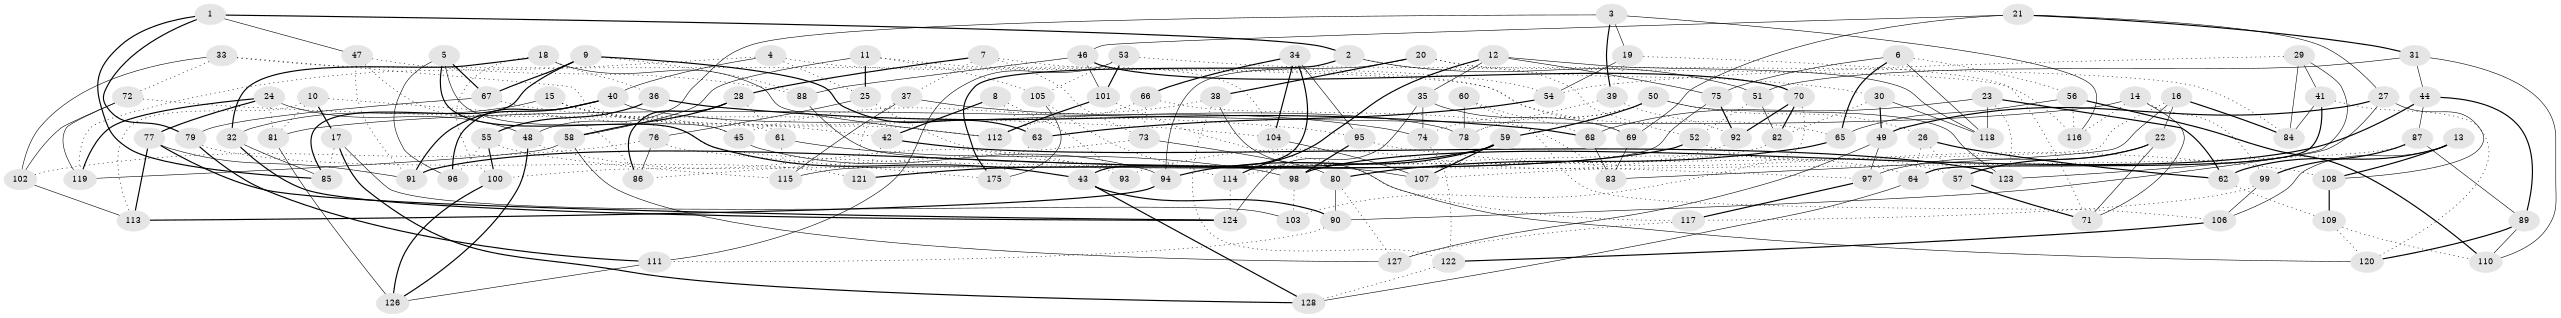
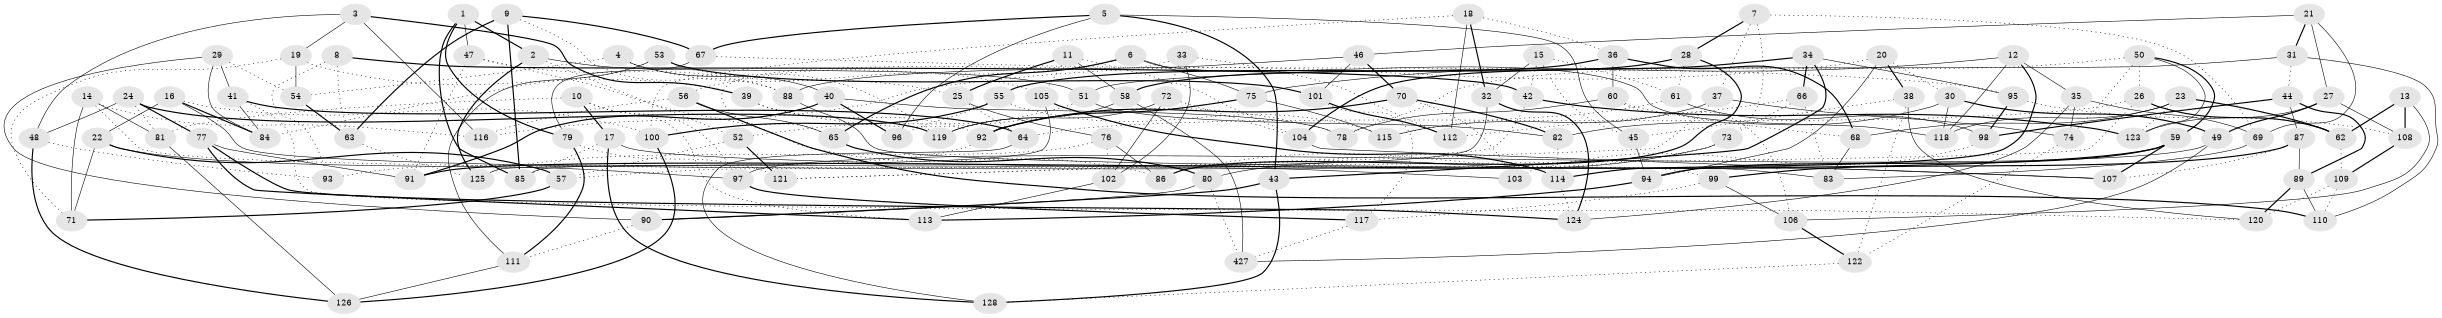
  graph {
    node [color=gray90 style=filled]
    edge [style=dotted]
    1
    2
    47
    79
    85
    51
    52
-   125 [label=175]
+   125
    88
    86
    91
    121
    111
    82
    57
    3
    19
    39
    48
    116
    54
    71
    78
    92
    93
    126
    4
    25
    40
    119
    64
    76
    96
    63
    5
    43
    45
    67
    128
    90
    94
    95
    6
    56
    65
    75
    118
    110
    80
    115
    7
    28
    37
    69
    73
    58
    61
    74
    83
    8
    42
    26
    62
    123
    9
    107
    10
    17
    81
    97
    113
    103
    117
    11
    104
    105
-   127
+   127 [label=427]
    114
    12
    35
    124
    13
    106
    108
    109
    122
    14
    99
    15
    32
    98
    16
    22
    84
    100
    18
    36
    112
    68
    55
    60
    20
    30
    38
    49
    120
    21
    27
    31
    46
    44
    70
    101
    23
    24
    77
    102
    29
    41
    87
    89
    33
    72
    34
    66
    50
    59
    53
    1 -- 2 [style=bold]
    1 -- 47 [style=solid]
    1 -- 79 [style=bold]
    1 -- 85 [style=bold]
    2 -- 51 [style=solid]
    2 -- 52
    2 -- 125 [style=bold]
    47 -- 88
    47 -- 86
    47 -- 91
    79 -- 121
    79 -- 111 [style=bold]
    51 -- 52
    51 -- 82 [style=solid]
    52 -- 121 [style=bold]
    52 -- 57
    88 -- 107 [style=solid]
    111 -- 126 [style=solid]
    82 -- 114
    57 -- 71 [style=bold]
    3 -- 19 [style=solid]
    3 -- 39 [style=bold]
    3 -- 48 [style=solid]
    3 -- 116 [style=solid]
    19 -- 39
    19 -- 54 [style=solid]
    19 -- 71
    39 -- 78
    39 -- 92
    48 -- 93
    48 -- 126 [style=bold]
    54 -- 63 [style=bold]
    92 -- 93
    4 -- 54
    4 -- 25
    4 -- 40 [style=solid]
    4 -- 119
    25 -- 64
    25 -- 76 [style=solid]
    40 -- 91 [style=bold]
    40 -- 78 [style=solid]
    40 -- 96 [style=bold]
    64 -- 128 [style=solid]
    76 -- 125
    76 -- 86 [style=solid]
    76 -- 102
    63 -- 125
    5 -- 96 [style=solid]
    5 -- 43 [style=bold]
    5 -- 45 [style=solid]
    5 -- 67 [style=bold]
    43 -- 128 [style=bold]
    43 -- 90 [style=bold]
    45 -- 94 [style=solid]
    67 -- 79 [style=solid]
    67 -- 95
    90 -- 111
    94 -- 113 [style=bold]
    95 -- 108
    95 -- 98 [style=bold]
    6 -- 56
    6 -- 65 [style=bold]
    6 -- 75 [style=solid]
    6 -- 118 [style=solid]
    56 -- 116
    56 -- 65 [style=solid]
    56 -- 110 [style=bold]
    65 -- 80 [style=bold]
    75 -- 92 [style=bold]
    75 -- 115 [style=solid]
    80 -- 90 [style=solid]
    80 -- 127
    7 -- 28 [style=bold]
    7 -- 37
    7 -- 69
    7 -- 73
    28 -- 86 [style=bold]
    28 -- 58 [style=bold]
    28 -- 61
    37 -- 121
    37 -- 115 [style=solid]
    37 -- 74 [style=solid]
    69 -- 83 [style=solid]
    73 -- 86
    73 -- 80 [style=solid]
    58 -- 119 [style=solid]
    58 -- 127 [style=solid]
    61 -- 115
    61 -- 98 [style=solid]
    74 -- 122
    8 -- 93
    8 -- 63
    8 -- 42 [style=bold]
    42 -- 121
    42 -- 123 [style=bold]
    26 -- 57
    26 -- 64
    26 -- 62 [style=bold]
    62 -- 109
    9 -- 85 [style=bold]
    9 -- 88
    9 -- 63 [style=bold]
    9 -- 67 [style=bold]
    10 -- 17 [style=bold]
    10 -- 81
    10 -- 97
    10 -- 113
    17 -- 85
    17 -- 128 [style=bold]
    17 -- 103 [style=solid]
    81 -- 126 [style=solid]
    97 -- 117 [style=bold]
    117 -- 127
    11 -- 25 [style=bold]
    11 -- 58 [style=solid]
    11 -- 104
    11 -- 105
    104 -- 107 [style=solid]
    105 -- 125 [style=solid]
-   105 -- 114
+   105 -- 114 [style=bold]
    114 -- 124
    12 -- 75 [style=solid]
    12 -- 118 [style=solid]
    12 -- 114 [style=bold]
    12 -- 35 [style=solid]
    35 -- 69 [style=solid]
    35 -- 74 [style=solid]
    35 -- 124 [style=solid]
    13 -- 62 [style=bold]
    13 -- 106 [style=solid]
    13 -- 108 [style=bold]
    106 -- 122 [style=bold]
    108 -- 109 [style=bold]
    109 -- 110
    109 -- 120
    122 -- 128
    14 -- 116
    14 -- 71 [style=solid]
    14 -- 81 [style=solid]
    14 -- 99
    99 -- 117
    99 -- 106 [style=solid]
    15 -- 45
    15 -- 61
    15 -- 42
    15 -- 32 [style=solid]
    32 -- 85 [style=solid]
    32 -- 124 [style=bold]
    98 -- 103
    16 -- 83 [style=solid]
    16 -- 22 [style=solid]
    16 -- 84 [style=bold]
    16 -- 100
    22 -- 57 [style=bold]
    22 -- 71 [style=solid]
    22 -- 97 [style=solid]
    100 -- 126 [style=bold]
    18 -- 32 [style=bold]
    18 -- 100
    18 -- 36
    18 -- 112 [style=solid]
    36 -- 68 [style=bold]
    36 -- 55 [style=bold]
+   36 -- 60 [style=solid]
    68 -- 83 [style=solid]
    55 -- 96
    55 -- 115
    55 -- 100 [style=bold]
    60 -- 78 [style=solid]
    60 -- 106
    60 -- 68
    20 -- 116
    20 -- 94 [style=solid]
    20 -- 30
    20 -- 38 [style=bold]
-   30 -- 82
+   30 -- 82 [style=solid]
    30 -- 118 [style=solid]
    30 -- 49 [style=bold]
    38 -- 45
    38 -- 122
    38 -- 120 [style=solid]
    49 -- 97 [style=solid]
    49 -- 127 [style=solid]
    21 -- 69 [style=solid]
    21 -- 27 [style=solid]
    21 -- 31 [style=bold]
    21 -- 46 [style=solid]
    27 -- 123 [style=solid]
    27 -- 108 [style=solid]
    27 -- 49 [style=bold]
    31 -- 51 [style=solid]
    31 -- 110 [style=solid]
-   31 -- 44 [style=solid]
+   31 -- 44
    46 -- 88 [style=solid]
    46 -- 70 [style=bold]
    46 -- 101 [style=solid]
    44 -- 98 [style=bold]
    44 -- 87 [style=solid]
    44 -- 89 [style=bold]
    70 -- 82 [style=bold]
    70 -- 92 [style=bold]
    70 -- 103
    101 -- 117
    101 -- 112 [style=bold]
    23 -- 118 [style=solid]
    23 -- 62 [style=bold]
    23 -- 123
    23 -- 68 [style=solid]
    24 -- 48 [style=solid]
    24 -- 119 [style=bold]
    24 -- 81
    24 -- 77 [style=bold]
    77 -- 91 [style=solid]
    77 -- 113 [style=bold]
    77 -- 124 [style=bold]
    102 -- 113 [style=solid]
    29 -- 54
    29 -- 90 [style=solid]
    29 -- 84 [style=solid]
    29 -- 41 [style=solid]
    41 -- 64 [style=bold]
    41 -- 84 [style=solid]
    41 -- 120
    87 -- 107
    87 -- 99 [style=bold]
    87 -- 89 [style=solid]
    89 -- 110 [style=solid]
    89 -- 120 [style=bold]
    33 -- 65
    33 -- 112
    33 -- 102 [style=solid]
    33 -- 72
    72 -- 119 [style=solid]
    72 -- 104
    72 -- 102 [style=solid]
    34 -- 43 [style=bold]
    34 -- 95 [style=solid]
    34 -- 104 [style=bold]
    34 -- 66 [style=bold]
    66 -- 73
    66 -- 83
    66 -- 112
    50 -- 78
    50 -- 74
    50 -- 26
    50 -- 123 [style=solid]
    50 -- 59 [style=bold]
    59 -- 91 [style=bold]
    59 -- 94 [style=bold]
    59 -- 107 [style=bold]
    53 -- 111 [style=solid]
    53 -- 105
    53 -- 84
    53 -- 101 [style=bold]
  }
